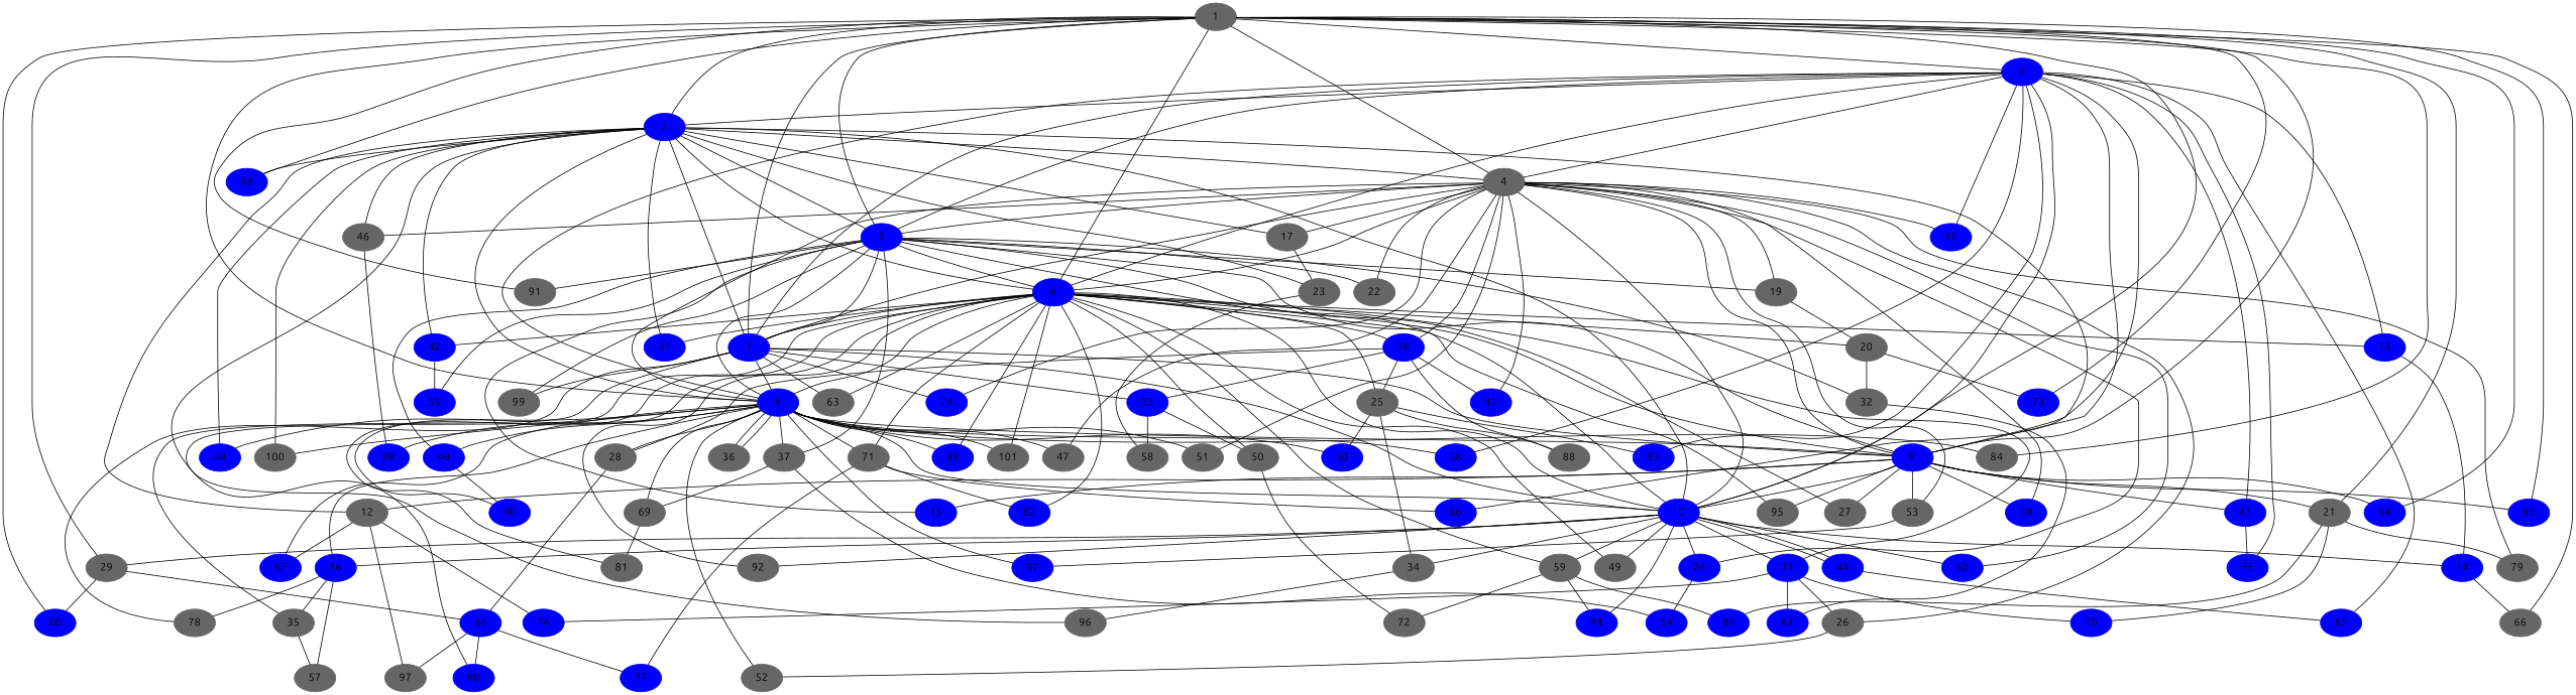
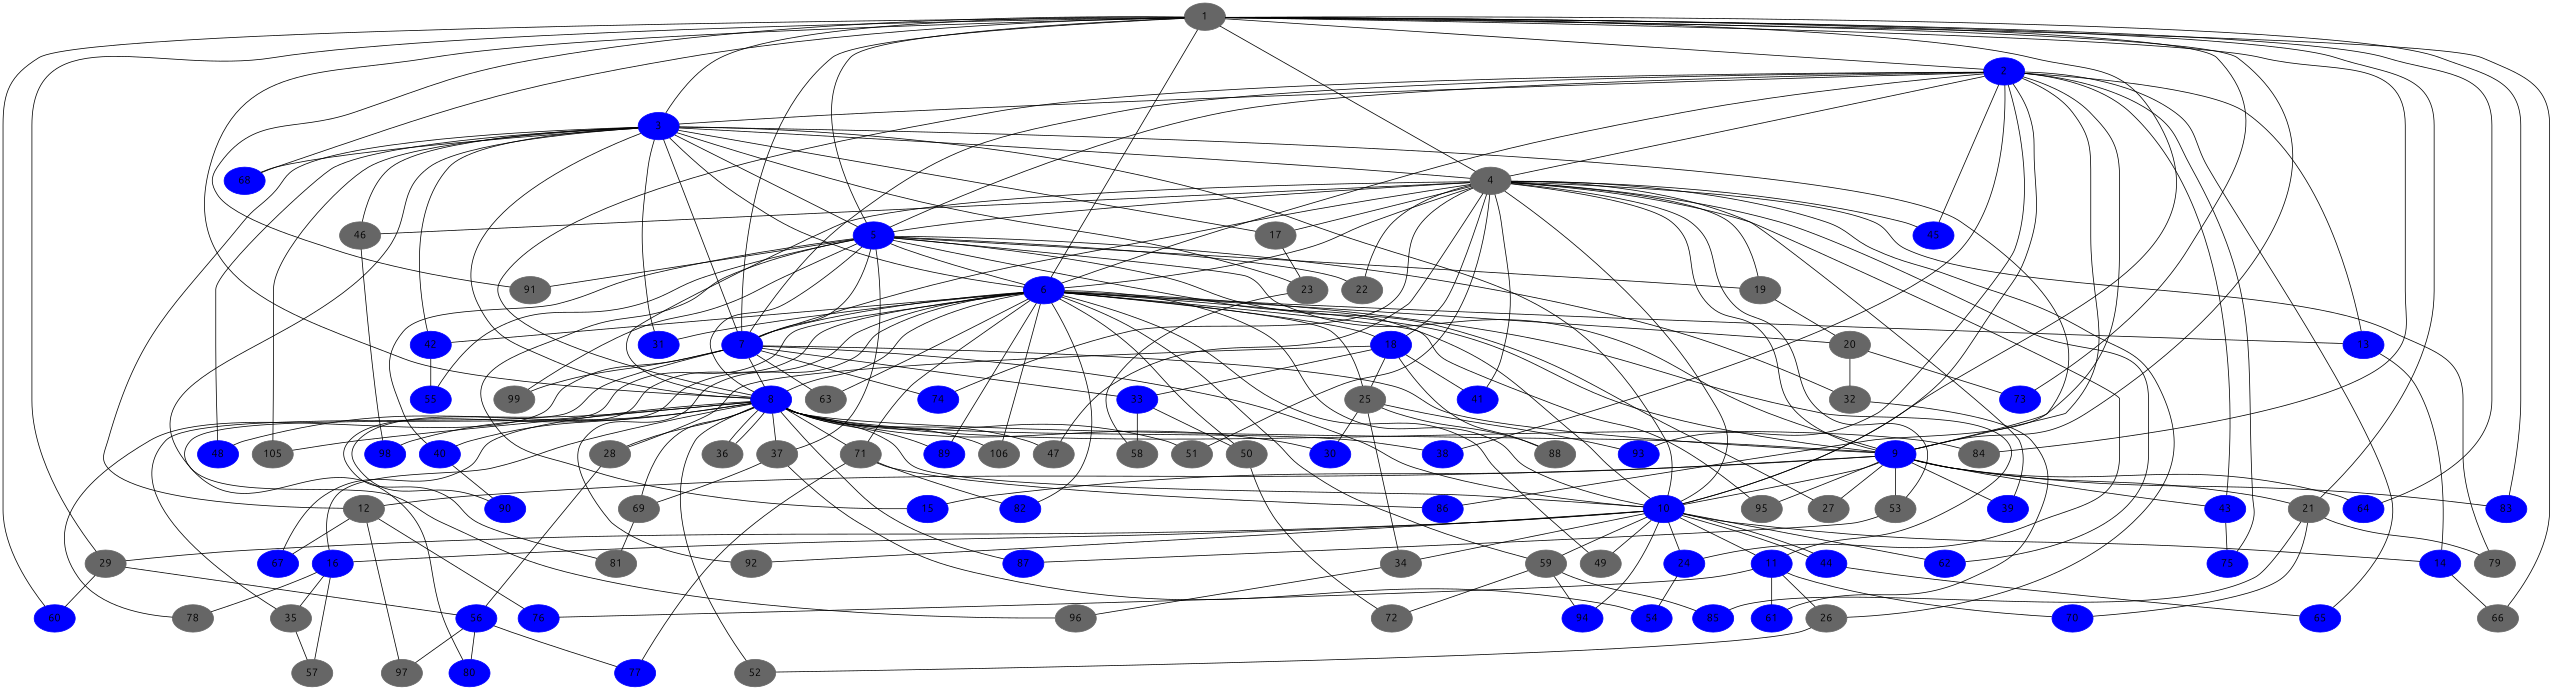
  graph {
    fontname=Ubuntu
    node [color=blue fontname=Ubuntu style=filled]
    edge [fontname=Ubuntu]
    1 [color=gray40]
    2
    3
    4 [color=gray40]
    5
    6
    7
    8
    9
    10
    21 [color=gray40]
    29 [color=gray40]
    60
    64
    66 [color=gray40]
    68
    73
    83
    84 [color=gray40]
    91 [color=gray40]
    13
    38
    43
    45
    65
    75
    86
    93
    12 [color=gray40]
    17 [color=gray40]
    23 [color=gray40]
    31
    42
    46 [color=gray40]
    48
    96 [color=gray40]
-   100 [color=gray40]
+   100 [color=gray40 label=105]
    18
    19 [color=gray40]
    22 [color=gray40]
    24
    26 [color=gray40]
    39
    41
    47 [color=gray40]
    51 [color=gray40]
    53 [color=gray40]
    62
    74
    79 [color=gray40]
    15
    27 [color=gray40]
    32 [color=gray40]
    37 [color=gray40]
    40
    55
    99 [color=gray40]
    11
    20 [color=gray40]
    25 [color=gray40]
    49 [color=gray40]
    50 [color=gray40]
    59 [color=gray40]
    63 [color=gray40]
    71 [color=gray40]
    80
    81 [color=gray40]
    82
    89
    90
    92 [color=gray40]
    95 [color=gray40]
-   101 [color=gray40]
+   101 [color=gray40 label=106]
    33
    35 [color=gray40]
    78 [color=gray40]
    16
    28 [color=gray40]
    30
    36 [color=gray40]
    52 [color=gray40]
    67
    69 [color=gray40]
    87
    98
    14
    34 [color=gray40]
    44
    94
    70
    85
    56
    76
    97 [color=gray40]
    58 [color=gray40]
    88 [color=gray40]
    54
    72 [color=gray40]
    61
    77
    57 [color=gray40]
    1 -- 2
    1 -- 3
    1 -- 4
    1 -- 5
    1 -- 6
    1 -- 7
    1 -- 8
    1 -- 9
    1 -- 10
    1 -- 21
    1 -- 29
    1 -- 60
    1 -- 64
    1 -- 66
    1 -- 68
    1 -- 73
    1 -- 83
    1 -- 84
    1 -- 91
    2 -- 3
    2 -- 4
    2 -- 5
    2 -- 6
    2 -- 7
    2 -- 8
    2 -- 9
    2 -- 10
    2 -- 13
    2 -- 38
    2 -- 43
    2 -- 45
    2 -- 65
    2 -- 75
    2 -- 86
    2 -- 93
    3 -- 4
    3 -- 5
    3 -- 6
    3 -- 7
    3 -- 8
    3 -- 9
    3 -- 10
    3 -- 68
    3 -- 12
    3 -- 17
    3 -- 23
    3 -- 31
    3 -- 42
    3 -- 46
    3 -- 48
    3 -- 96
    3 -- 100
    4 -- 5
    4 -- 6
    4 -- 7
    4 -- 8
    4 -- 9
    4 -- 10
    4 -- 45
    4 -- 17
    4 -- 46
    4 -- 18
    4 -- 19
    4 -- 22
    4 -- 24
    4 -- 26
    4 -- 39
    4 -- 41
    4 -- 47
    4 -- 51
    4 -- 53
    4 -- 62
    4 -- 74
    4 -- 79
    5 -- 6
    5 -- 7
    5 -- 8
    5 -- 9
    5 -- 10
    5 -- 91
    5 -- 19
    5 -- 22
    5 -- 15
    5 -- 27
    5 -- 32
    5 -- 37
    5 -- 40
    5 -- 55
    5 -- 99
    6 -- 7
    6 -- 8
    6 -- 9
    6 -- 10
    6 -- 13
    6 -- 31
    6 -- 42
    6 -- 18
    6 -- 11
    6 -- 20
    6 -- 25
    6 -- 49
    6 -- 50
    6 -- 59
    6 -- 63
    6 -- 71
    6 -- 80
    6 -- 81
    6 -- 82
    6 -- 89
    6 -- 90
    6 -- 92
    6 -- 95
    6 -- 101
    7 -- 8
    7 -- 9
    7 -- 10
    7 -- 74
    7 -- 99
    7 -- 63
    7 -- 33
    7 -- 35
    7 -- 78
    8 -- 9
    8 -- 10
    8 -- 84
    8 -- 38
    8 -- 48
    8 -- 100
    8 -- 47
    8 -- 51
    8 -- 37
    8 -- 40
    8 -- 71
    8 -- 89
    8 -- 101
    8 -- 16
    8 -- 28
    8 -- 30
    8 -- 36
    8 -- 36
    8 -- 52
    8 -- 67
    8 -- 69
    8 -- 87
    8 -- 98
    9 -- 10
    9 -- 21
    9 -- 64
    9 -- 83
    9 -- 43
    9 -- 12
    9 -- 39
    9 -- 53
    9 -- 15
    9 -- 27
    9 -- 95
    10 -- 29
    10 -- 24
    10 -- 62
    10 -- 11
    10 -- 49
    10 -- 59
    10 -- 92
    10 -- 16
    10 -- 14
    10 -- 34
    10 -- 44
    10 -- 44
    10 -- 94
    21 -- 79
    21 -- 70
    21 -- 85
    29 -- 60
    29 -- 56
    13 -- 14
    43 -- 75
    12 -- 67
    12 -- 76
    12 -- 97
    17 -- 23
    23 -- 58
    42 -- 55
    46 -- 98
    18 -- 41
    18 -- 25
    18 -- 33
    18 -- 28
    18 -- 88
    19 -- 20
    24 -- 54
    26 -- 52
    53 -- 87
    32 -- 61
    37 -- 69
    37 -- 54
    40 -- 90
    11 -- 26
    11 -- 70
    11 -- 76
    11 -- 61
    20 -- 73
    20 -- 32
    25 -- 93
    25 -- 30
    25 -- 34
    25 -- 88
    50 -- 72
    59 -- 94
    59 -- 85
    59 -- 72
    71 -- 86
    71 -- 82
    71 -- 77
    33 -- 50
    33 -- 58
    35 -- 57
    16 -- 35
    16 -- 78
    16 -- 57
    28 -- 56
    69 -- 81
    14 -- 66
    34 -- 96
    44 -- 65
    56 -- 80
    56 -- 97
    56 -- 77
  }
